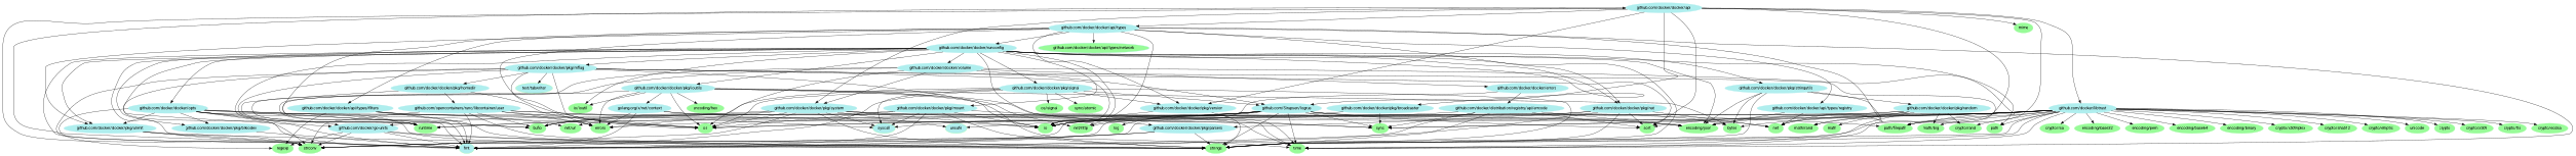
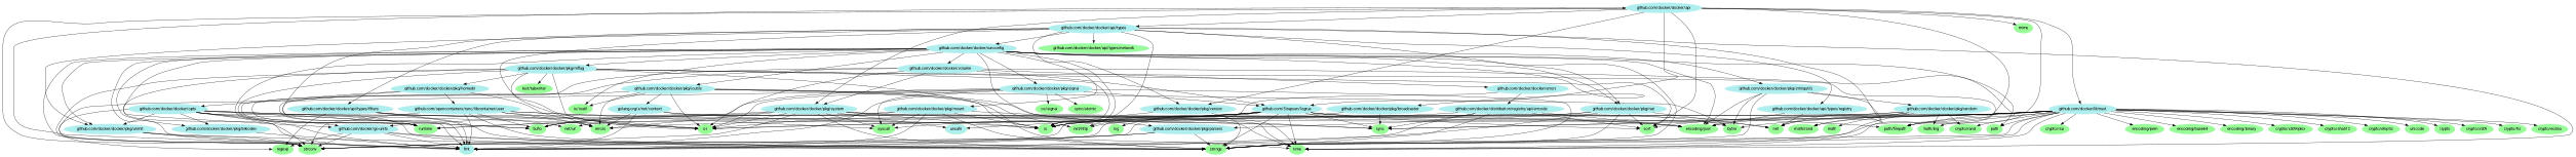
  digraph {
    fontname=Roboto
    rankdir=TB
    node [color=palegreen fontname=Roboto style=filled]
    edge [fontname=Roboto]
    n1 [color=paleturquoise label="github.com/docker/docker/pkg/version"]
    n2 [label=strconv]
    n3 [label=strings]
    n4 [color=paleturquoise label="github.com/docker/distribution/registry/api/errcode"]
    n5 [label="encoding/json"]
    n6 [fillcolor=paleturquoise label=fmt]
    n7 [label="net/http"]
    n8 [label=sort]
    n9 [label=sync]
    n10 [color=paleturquoise label="github.com/docker/docker/api"]
    n11 [label=path]
    n12 [label=crypto]
    n13 [label="crypto/x509"]
    n14 [color=paleturquoise label="github.com/docker/docker/runconfig"]
    n15 [color=paleturquoise label="github.com/docker/docker/opts"]
    n16 [color=paleturquoise label="github.com/docker/docker/pkg/blkiodev"]
    n17 [color=paleturquoise label="github.com/docker/docker/pkg/broadcaster"]
    n18 [color=paleturquoise label="github.com/docker/docker/pkg/ioutils"]
    n19 [color=paleturquoise label="github.com/docker/docker/pkg/mflag"]
    n20 [color=paleturquoise label="github.com/docker/docker/pkg/mount"]
    n21 [color=paleturquoise label="github.com/docker/docker/pkg/nat"]
    n22 [color=paleturquoise label="github.com/docker/docker/pkg/parsers"]
    n23 [color=paleturquoise label="github.com/docker/docker/pkg/signal"]
    n24 [color=paleturquoise label="github.com/docker/docker/pkg/stringutils"]
    n25 [color=paleturquoise label="github.com/docker/docker/pkg/ulimit"]
    n26 [color=paleturquoise label="github.com/docker/docker/volume"]
    n27 [color=paleturquoise label="github.com/docker/go-units"]
    n28 [label=io]
    n29 [label="io/ioutil"]
    n30 [label=runtime]
    n31 [label="net/url"]
    n32 [label=bufio]
    n33 [label=os]
    n34 [label=net]
    n35 [label=regexp]
    n36 [label=errors]
-   n37 [label="encoding/hex"]
    n38 [label=bytes]
    n39 [color=paleturquoise label="golang.org/x/net/context"]
    n40 [color=paleturquoise label="github.com/docker/docker/pkg/homedir"]
-   n41 [label="text/tabwriter" fillcolor=paleturquoise]
+   n41 [label="text/tabwriter"]
    n42 [label=time]
-   n43 [label=syscall fillcolor=paleturquoise]
+   n43 [label=syscall]
    n44 [color=paleturquoise label="github.com/Sirupsen/logrus"]
    n45 [label="os/signal"]
    n46 [label="sync/atomic"]
    n47 [color=paleturquoise label="github.com/docker/docker/pkg/random"]
    n48 [label="math/rand"]
    n49 [color=paleturquoise label="github.com/docker/docker/errors"]
    n50 [color=paleturquoise label="github.com/docker/docker/pkg/system"]
    n51 [label="path/filepath"]
    n52 [color=paleturquoise label="github.com/opencontainers/runc/libcontainer/user"]
    n53 [label=log]
    n54 [fillcolor=paleturquoise label=unsafe]
    n55 [label="crypto/rand"]
    n56 [label="math/big"]
    n57 [label=math]
    n58 [label="crypto/tls"]
    n59 [label=mime]
    n60 [label="crypto/ecdsa"]
    n61 [label="crypto/rsa"]
-   n62 [label="encoding/base32"]
    n63 [color=paleturquoise label="github.com/docker/docker/api/types"]
    n64 [color=paleturquoise label="github.com/docker/docker/api/types/filters"]
    n65 [color=paleturquoise fillcolor=palegreen label="github.com/docker/docker/api/types/network"]
    n66 [color=paleturquoise label="github.com/docker/docker/api/types/registry"]
    n67 [label="encoding/pem"]
    n68 [label="encoding/base64"]
    n69 [label="encoding/binary"]
    n70 [label="crypto/x509/pkix"]
    n71 [color=paleturquoise label="github.com/docker/libtrust"]
    n72 [label="crypto/sha512"]
    n73 [label="crypto/elliptic"]
    n74 [label=unicode]
    n1 -> n2
    n1 -> n3
    n4 -> n3
    n4 -> n5
    n4 -> n6
    n4 -> n7
    n4 -> n8
    n4 -> n9
    n6 -> n10
    n10 -> n1
    n10 -> n2
    n10 -> n3
    n10 -> n8
    n10 -> n44
    n10 -> n50
    n10 -> n51
    n10 -> n59
    n10 -> n63
    n10 -> n71
    n14 -> n2
    n14 -> n3
    n14 -> n5
    n14 -> n6
    n14 -> n11
-   n14 -> n15
+   n40 -> n15
    n14 -> n16
    n14 -> n17
    n14 -> n18
    n14 -> n19
    n14 -> n20
    n14 -> n21
    n14 -> n22
    n14 -> n23
    n14 -> n24
    n14 -> n25
    n14 -> n26
    n14 -> n27
    n14 -> n28
    n14 -> n29
    n14 -> n30
    n15 -> n2
    n15 -> n3
    n15 -> n6
    n15 -> n16
    n15 -> n25
    n15 -> n27
    n15 -> n30
    n15 -> n31
    n15 -> n32
    n15 -> n33
    n15 -> n34
    n15 -> n35
    n16 -> n6
    n17 -> n9
    n17 -> n28
    n18 -> n6
    n18 -> n7
    n18 -> n9
    n18 -> n28
    n18 -> n29
    n18 -> n33
    n18 -> n36
-   n18 -> n37
    n18 -> n38
    n18 -> n39
    n19 -> n2
    n19 -> n3
    n19 -> n6
    n19 -> n8
    n19 -> n28
    n19 -> n30
    n19 -> n33
    n19 -> n36
    n19 -> n40
    n19 -> n41
    n19 -> n42
    n20 -> n3
    n20 -> n6
    n20 -> n28
    n20 -> n32
    n20 -> n33
    n20 -> n42
    n20 -> n43
    n21 -> n2
    n21 -> n3
    n21 -> n6
    n21 -> n8
    n21 -> n22
    n21 -> n34
    n22 -> n2
    n22 -> n3
    n22 -> n6
-   n23 -> n1
+   n23 -> n2
    n23 -> n3
    n23 -> n6
    n23 -> n30
    n23 -> n33
    n23 -> n43
    n23 -> n44
    n23 -> n45
    n23 -> n46
    n24 -> n3
    n24 -> n5
    n24 -> n38
    n24 -> n47
    n24 -> n48
    n25 -> n2
    n25 -> n3
    n25 -> n6
    n26 -> n6
    n26 -> n30
    n26 -> n33
    n26 -> n44
    n26 -> n49
    n26 -> n50
    n26 -> n51
    n27 -> n2
    n27 -> n3
    n27 -> n6
    n27 -> n35
    n27 -> n42
    n39 -> n6
    n39 -> n9
    n39 -> n36
    n39 -> n42
    n40 -> n30
    n40 -> n33
    n40 -> n52
    n44 -> n3
    n44 -> n5
    n44 -> n6
    n44 -> n8
    n44 -> n9
    n44 -> n28
    n44 -> n30
    n44 -> n32
    n44 -> n33
    n44 -> n38
    n44 -> n42
    n44 -> n43
    n44 -> n53
    n44 -> n54
    n47 -> n9
    n47 -> n28
    n47 -> n42
    n47 -> n48
    n47 -> n55
    n47 -> n56
    n47 -> n57
    n49 -> n4
    n49 -> n7
    n50 -> n2
    n50 -> n3
    n50 -> n27
    n50 -> n28
    n50 -> n32
    n50 -> n33
    n50 -> n36
    n50 -> n42
    n50 -> n43
    n50 -> n51
    n50 -> n54
    n52 -> n2
    n52 -> n3
    n52 -> n6
    n52 -> n28
    n52 -> n32
    n52 -> n33
    n52 -> n36
    n52 -> n43
    n63 -> n1
    n63 -> n14
    n63 -> n21
    n63 -> n25
    n63 -> n28
    n63 -> n32
    n63 -> n33
    n63 -> n34
    n63 -> n42
    n63 -> n64
    n63 -> n65
    n63 -> n66
    n64 -> n3
    n64 -> n5
    n64 -> n6
    n64 -> n35
    n64 -> n36
    n66 -> n5
    n66 -> n34
    n71 -> n3
    n71 -> n5
    n71 -> n6
    n71 -> n8
    n71 -> n9
    n71 -> n11
    n71 -> n12
    n71 -> n13
    n71 -> n28
    n71 -> n31
    n71 -> n33
    n71 -> n34
    n71 -> n36
    n71 -> n38
    n71 -> n42
    n71 -> n51
    n71 -> n55
    n71 -> n56
    n71 -> n58
    n71 -> n60
    n71 -> n61
-   n71 -> n62
    n71 -> n67
    n71 -> n68
    n71 -> n69
    n71 -> n70
    n71 -> n72
    n71 -> n73
    n71 -> n74
  }
